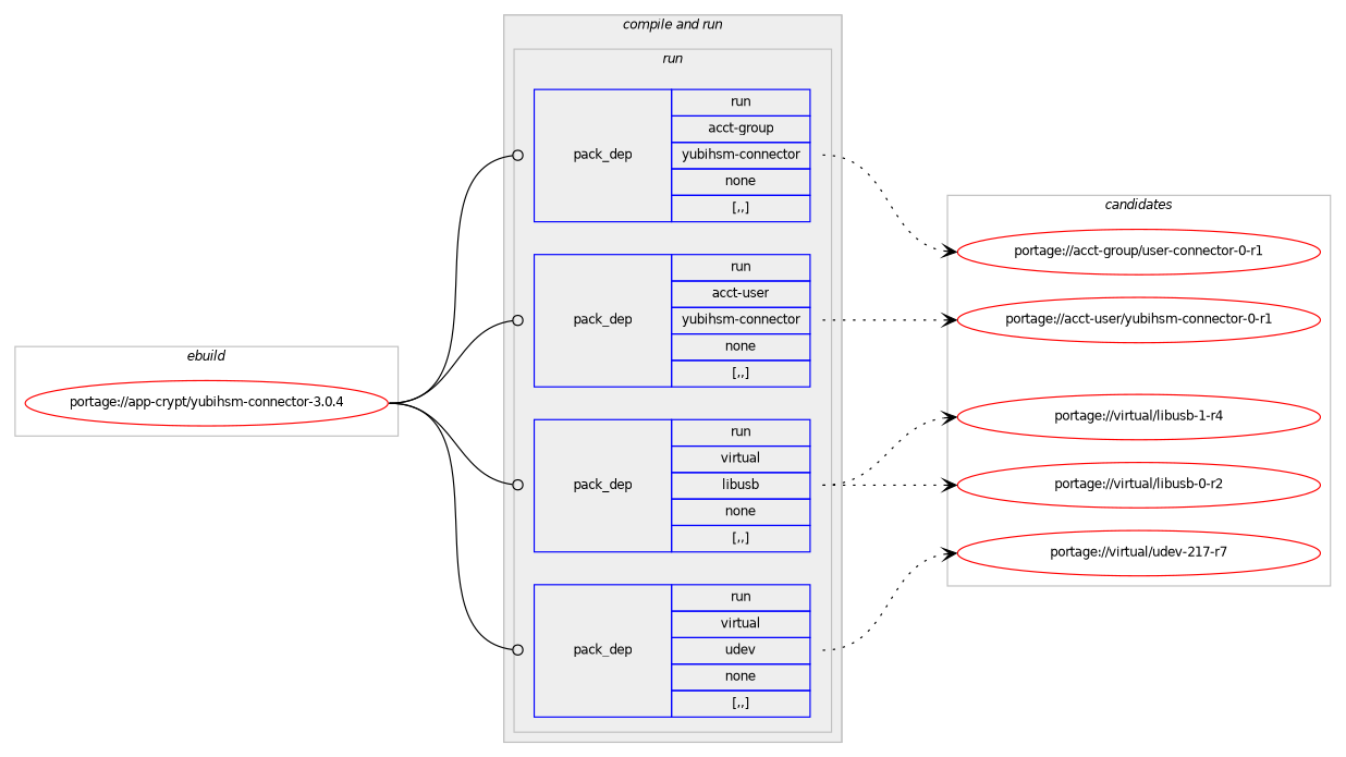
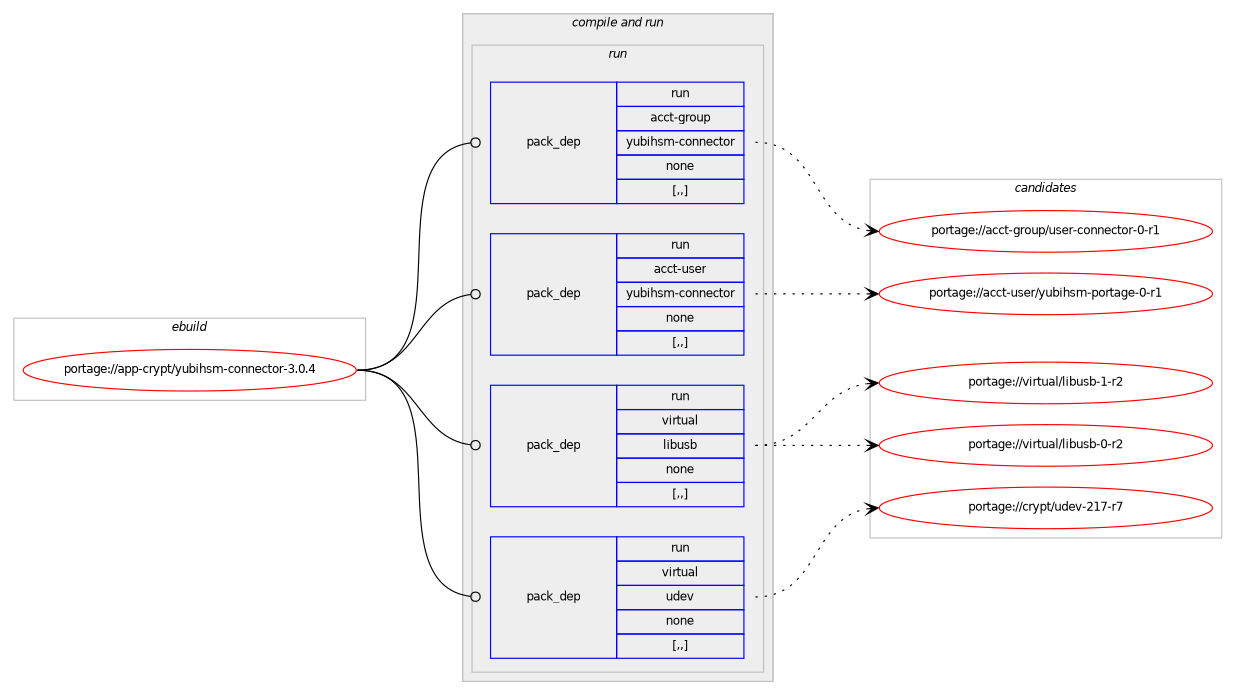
  digraph {
    compound=true
    concentrate=true
    fontname=Helvetica
    fontsize=10
    newrank=true
    rankdir=LR
    ranksep=1.5
    node [color=red fontname=Helvetica fontsize=10]
    edge [arrowhead=vee headport=w style=dotted tailport=e weight=100]
    n1 [label="portage://app-crypt/yubihsm-connector-3.0.4" width=4]
    n2 [color=blue label=<<TABLE BORDER="0" CELLBORDER="1" CELLSPACING="0" CELLPADDING="4" WIDTH="220"><TR><TD ROWSPAN="6" CELLPADDING="30">pack_dep</TD></TR><TR><TD WIDTH="110">run</TD></TR><TR><TD>acct-group</TD></TR><TR><TD>yubihsm-connector</TD></TR><TR><TD>none</TD></TR><TR><TD>[,,]</TD></TR></TABLE>> shape=none]
    n3 [color=blue label=<<TABLE BORDER="0" CELLBORDER="1" CELLSPACING="0" CELLPADDING="4" WIDTH="220"><TR><TD ROWSPAN="6" CELLPADDING="30">pack_dep</TD></TR><TR><TD WIDTH="110">run</TD></TR><TR><TD>acct-user</TD></TR><TR><TD>yubihsm-connector</TD></TR><TR><TD>none</TD></TR><TR><TD>[,,]</TD></TR></TABLE>> shape=none]
    n4 [color=blue label=<<TABLE BORDER="0" CELLBORDER="1" CELLSPACING="0" CELLPADDING="4" WIDTH="220"><TR><TD ROWSPAN="6" CELLPADDING="30">pack_dep</TD></TR><TR><TD WIDTH="110">run</TD></TR><TR><TD>virtual</TD></TR><TR><TD>libusb</TD></TR><TR><TD>none</TD></TR><TR><TD>[,,]</TD></TR></TABLE>> shape=none]
    n5 [color=blue label=<<TABLE BORDER="0" CELLBORDER="1" CELLSPACING="0" CELLPADDING="4" WIDTH="220"><TR><TD ROWSPAN="6" CELLPADDING="30">pack_dep</TD></TR><TR><TD WIDTH="110">run</TD></TR><TR><TD>virtual</TD></TR><TR><TD>udev</TD></TR><TR><TD>none</TD></TR><TR><TD>[,,]</TD></TR></TABLE>> shape=none]
    n6 [label="portage://acct-group/user-connector-0-r1" width=4]
-   n7 [label="portage://acct-user/yubihsm-connector-0-r1" width=4]
-   n8 [label="portage://virtual/libusb-1-r4" width=4]
+   n7 [label="portage://acct-user/yubihsm-portage-0-r1" width=4]
+   n8 [label="portage://virtual/libusb-1-r2" width=4]
    n9 [label="portage://virtual/libusb-0-r2" width=4]
-   n10 [label="portage://virtual/udev-217-r7" width=4]
+   n10 [label="portage://crypt/udev-217-r7" width=4]
    subgraph cluster_1 {
      color=gray
      label=<<i>ebuild</i>>
      rank=same
      n1
    }
    subgraph cluster_2 {
      color=gray
      label=<<i>dependencies</i>>
      subgraph cluster_3 {
        color=gray
        fillcolor="#eeeeee"
        label=<<i>compile</i>>
        style=filled
      }
      subgraph cluster_4 {
        color=gray
        fillcolor="#eeeeee"
        label=<<i>compile and run</i>>
        style=filled
      }
      subgraph cluster_5 {
        color=gray
        fillcolor="#eeeeee"
        label=<<i>run</i>>
        style=filled
        subgraph sub_6 {
          color=gray
          fillcolor="#eeeeee"
          label=<<i>run</i>>
          style=filled
          n2
        }
        subgraph sub_7 {
          color=gray
          fillcolor="#eeeeee"
          label=<<i>run</i>>
          style=filled
          n3
        }
        subgraph sub_8 {
          color=gray
          fillcolor="#eeeeee"
          label=<<i>run</i>>
          style=filled
          n4
        }
        subgraph sub_9 {
          color=gray
          fillcolor="#eeeeee"
          label=<<i>run</i>>
          style=filled
          n5
        }
      }
    }
    subgraph cluster_10 {
      color=gray
      label=<<i>candidates</i>>
      rank=same
      subgraph sub_11 {
        color=black
        label=<<i>candidates</i>>
        nodesep=1
        rank=same
        n6
      }
      subgraph sub_12 {
        color=black
        label=<<i>candidates</i>>
        nodesep=1
        rank=same
        n7
      }
      subgraph sub_13 {
        color=black
        label=<<i>candidates</i>>
        nodesep=1
        rank=same
        n8
        n9
      }
      subgraph sub_14 {
        color=black
        label=<<i>candidates</i>>
        nodesep=1
        rank=same
        n10
      }
    }
    n1 -> n2 [arrowhead=odot style=solid weight=20]
    n1 -> n3 [arrowhead=odot style=solid weight=20]
    n1 -> n4 [arrowhead=odot style=solid weight=20]
    n1 -> n5 [arrowhead=odot style=solid weight=20]
    n2 -> n6
    n3 -> n7
    n4 -> n8
    n4 -> n9
    n5 -> n10
  }
